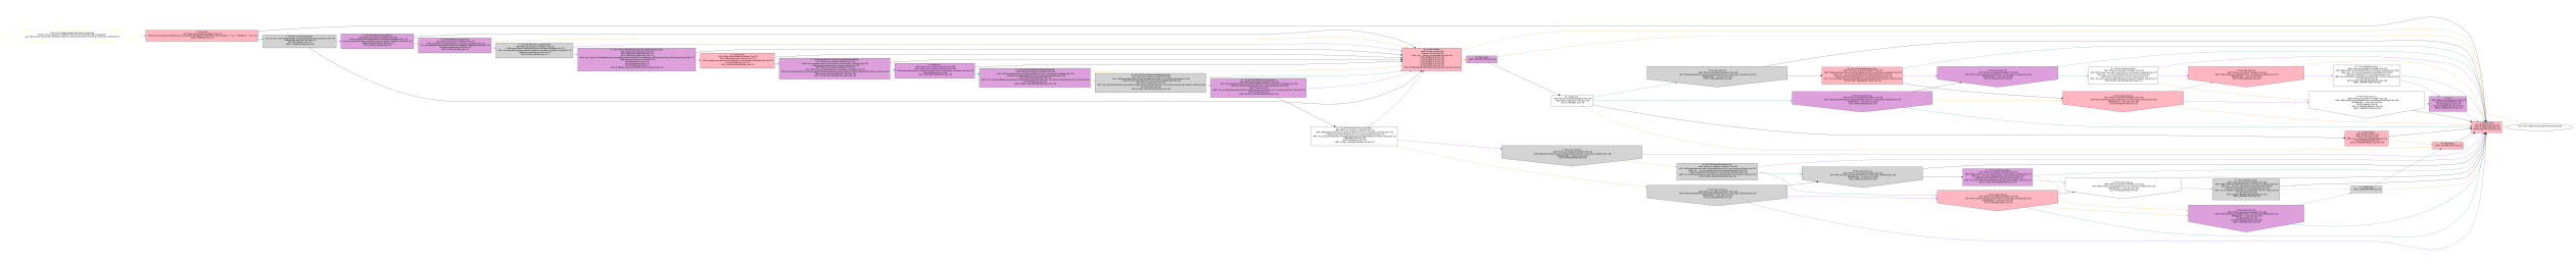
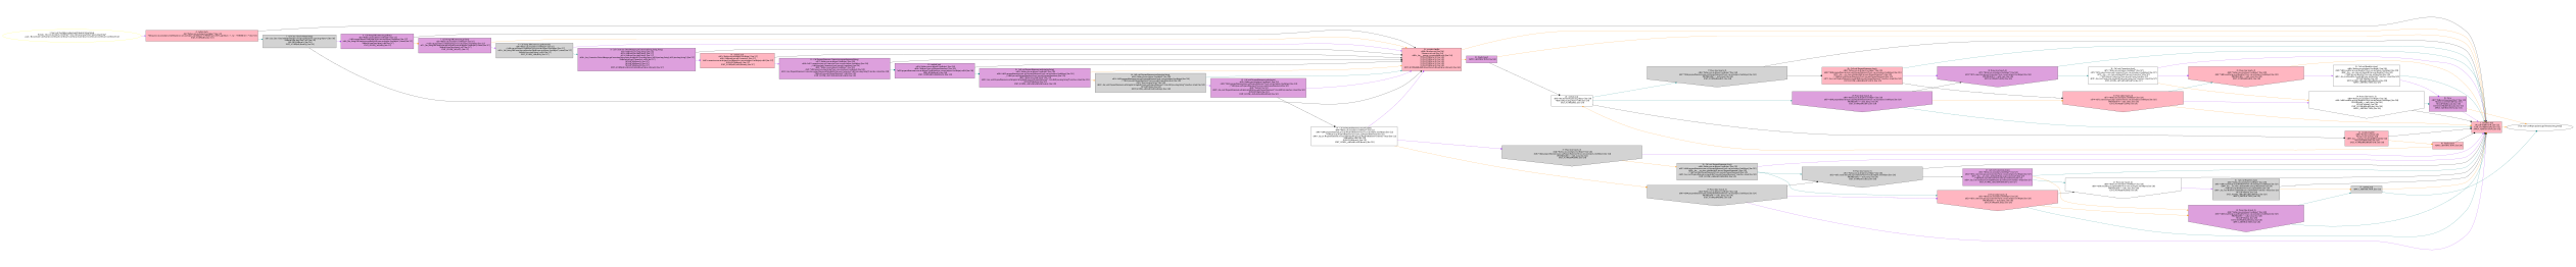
  digraph {
    fontname="Liberation Serif"
    rankdir=LR
    node [fillcolor=plum fontname="Liberation Serif" style=filled shape=box]
    edge [arrowhead=normal color=black fontname="Liberation Serif"]
    n1 [color=yellow fillcolor=white label="1: Start void UserHelper.updateLoginToken(int,String,String)\nFormals:  this:com.stn.helpers.UserHelper* id:int token:java.lang.String* ip:java.lang.String*\nLocals:  $bcvar4:void CatchVar142:void $irvar6:void $irvar5:void $irvar4:void $irvar3:void $irvar2:void $irvar1:void $irvar0:void \n  " shape=""]
    n2 [fillcolor=lightpink label="4:  method_body \n   n$0=*&this:com.stn.helpers.UserHelper* [line 513]\n  *n$0.query:com.stn.helpers.UserHelper(root com.stn.helpers.UserHelper)=\"UPDATE users SET LoginToken = ? , Ip = ? WHERE Id = ?\" [line 513]\n  EXIT_SCOPE(n$0); [line 513]\n "]
    n3 [fillcolor=lightpink label="3:  exceptions sink \n   NULLIFY(&$bcvar4); [line 532]\n  EXIT_SCOPE($bcvar4); [line 532]\n  APPLY_ABSTRACTION; [line 532]\n "]
    n4 [fillcolor=lightgrey label="5:  Call Class Class.forName(String) \n   n$1=_fun_Class Class.forName(String)(\"com.mysql.jdbc.Driver\":java.lang.Object*) [line 516]\n  *&$irvar0:java.lang.Class*=n$1 [line 516]\n  NULLIFY(&$irvar0); [line 516]\n  EXIT_SCOPE(n$1,$irvar0); [line 516]\n "]
    n5 [color=black fillcolor=white label="2: Exit void UserHelper.updateLoginToken(int,String,String) \n  " shape=""]
    n6 [label="6:  Call String DBConnection.getHost() \n   n$2=*&this:com.stn.helpers.UserHelper* [line 517]\n  _=*n$2:com.stn.helpers.UserHelper*(root com.stn.helpers.UserHelper) [line 517]\n  n$4=_fun_String DBConnection.getHost()(n$2:com.stn.helpers.UserHelper*) virtual [line 517]\n  *&$irvar1:java.lang.String*=n$4 [line 517]\n  EXIT_SCOPE(_,n$2,n$4); [line 517]\n "]
    n7 [fillcolor=lightpink label="39:  exception handler \n   n$88=*&return:void [line 524]\n  *&return:void=null [line 524]\n  n$89=_fun___unwrap_exception(n$88:void) [line 524]\n  NULLIFY(&$irvar3); [line 524]\n  NULLIFY(&$irvar5); [line 524]\n  NULLIFY(&$irvar4); [line 524]\n  NULLIFY(&$irvar1); [line 524]\n  NULLIFY(&$irvar2); [line 524]\n  EXIT_SCOPE(n$88,n$89,$irvar3,$irvar5,$irvar4,$irvar1,$irvar2); [line 524]\n "]
    n8 [label="7:  Call String DBConnection.getUser() \n   n$5=*&this:com.stn.helpers.UserHelper* [line 517]\n  _=*n$5:com.stn.helpers.UserHelper*(root com.stn.helpers.UserHelper) [line 517]\n  n$7=_fun_String DBConnection.getUser()(n$5:com.stn.helpers.UserHelper*) virtual [line 517]\n  *&$irvar2:java.lang.String*=n$7 [line 517]\n  EXIT_SCOPE(_,n$5,n$7); [line 517]\n "]
    n9 [label="38:  Finally branch \n   APPLY_ABSTRACTION; [line 524]\n "]
    n10 [fillcolor=lightgrey label="8:  Call String DBConnection.getPassword() \n   n$8=*&this:com.stn.helpers.UserHelper* [line 517]\n  _=*n$8:com.stn.helpers.UserHelper*(root com.stn.helpers.UserHelper) [line 517]\n  n$10=_fun_String DBConnection.getPassword()(n$8:com.stn.helpers.UserHelper*) virtual [line 517]\n  *&$irvar3:java.lang.String*=n$10 [line 517]\n  EXIT_SCOPE(_,n$8,n$10); [line 517]\n "]
    n11 [fillcolor=white label="26:  method_body \n   n$65=*&CatchVar142:java.lang.Object* [line 524]\n  *&$bcvar4:java.lang.Object*=n$65 [line 524]\n  EXIT_SCOPE(n$65); [line 524]\n "]
    n12 [label="9:  Call Connection DriverManager.getConnection(String,String,String) \n   n$11=*&$irvar1:java.lang.String* [line 517]\n  n$12=*&$irvar2:java.lang.String* [line 517]\n  n$13=*&$irvar3:java.lang.String* [line 517]\n  n$14=_fun_Connection DriverManager.getConnection(String,String,String)(n$11:java.lang.String*,n$12:java.lang.String*,n$13:java.lang.String*) [line 517]\n  *&$irvar4:java.sql.Connection*=n$14 [line 517]\n  NULLIFY(&$irvar3); [line 517]\n  NULLIFY(&$irvar1); [line 517]\n  NULLIFY(&$irvar2); [line 517]\n  EXIT_SCOPE(n$11,n$12,n$13,n$14,$irvar3,$irvar1,$irvar2); [line 517]\n "]
    n13 [fillcolor=lightpink label="10:  method_body \n   n$15=*&this:com.stn.helpers.UserHelper* [line 517]\n  n$16=*&$irvar4:java.sql.Connection* [line 517]\n  *n$15.connection:com.stn.helpers.UserHelper(root com.stn.helpers.UserHelper)=n$16 [line 517]\n  NULLIFY(&$irvar4); [line 517]\n  EXIT_SCOPE(n$15,n$16,$irvar4); [line 517]\n "]
    n14 [label="11:  Call PreparedStatement Connection.prepareStatement(String) \n   n$17=*&this:com.stn.helpers.UserHelper* [line 518]\n  n$18=*n$17.connection:java.sql.Connection*(root com.stn.helpers.UserHelper) [line 518]\n  _=*n$18:java.sql.Connection*(root java.sql.Connection) [line 518]\n  n$20=*&this:com.stn.helpers.UserHelper* [line 518]\n  n$21=*n$20.query:java.lang.String*(root com.stn.helpers.UserHelper) [line 518]\n  n$22=_fun_PreparedStatement Connection.prepareStatement(String)(n$18:java.sql.Connection*,n$21:java.lang.String*) interface virtual [line 518]\n  *&$irvar5:java.sql.PreparedStatement*=n$22 [line 518]\n  EXIT_SCOPE(_,n$17,n$18,n$20,n$21,n$22); [line 518]\n "]
    n15 [label="12:  method_body \n   n$23=*&this:com.stn.helpers.UserHelper* [line 518]\n  n$24=*&$irvar5:java.sql.PreparedStatement* [line 518]\n  *n$23.preparedStatement:com.stn.helpers.UserHelper(root com.stn.helpers.UserHelper)=n$24 [line 518]\n  NULLIFY(&$irvar5); [line 518]\n  EXIT_SCOPE(n$23,n$24,$irvar5); [line 518]\n "]
    n16 [label="13:  Call void PreparedStatement.setString(int,String) \n   n$25=*&this:com.stn.helpers.UserHelper* [line 519]\n  n$26=*n$25.preparedStatement:java.sql.PreparedStatement*(root com.stn.helpers.UserHelper) [line 519]\n  _=*n$26:java.sql.PreparedStatement*(root java.sql.PreparedStatement) [line 519]\n  n$28=*&token:java.lang.String* [line 519]\n  n$29=_fun_void PreparedStatement.setString(int,String)(n$26:java.sql.PreparedStatement*,1:int,n$28:java.lang.String*) interface virtual [line 519]\n  NULLIFY(&token); [line 519]\n  EXIT_SCOPE(_,n$25,n$26,n$28,n$29,token); [line 519]\n "]
    n17 [fillcolor=lightgrey label="14:  Call void PreparedStatement.setString(int,String) \n   n$30=*&this:com.stn.helpers.UserHelper* [line 520]\n  n$31=*n$30.preparedStatement:java.sql.PreparedStatement*(root com.stn.helpers.UserHelper) [line 520]\n  _=*n$31:java.sql.PreparedStatement*(root java.sql.PreparedStatement) [line 520]\n  n$33=*&ip:java.lang.String* [line 520]\n  n$34=_fun_void PreparedStatement.setString(int,String)(n$31:java.sql.PreparedStatement*,2:int,n$33:java.lang.String*) interface virtual [line 520]\n  NULLIFY(&ip); [line 520]\n  EXIT_SCOPE(_,n$30,n$31,n$33,n$34,ip); [line 520]\n "]
    n18 [label="15:  Call void PreparedStatement.setInt(int,int) \n   n$35=*&this:com.stn.helpers.UserHelper* [line 521]\n  n$36=*n$35.preparedStatement:java.sql.PreparedStatement*(root com.stn.helpers.UserHelper) [line 521]\n  _=*n$36:java.sql.PreparedStatement*(root java.sql.PreparedStatement) [line 521]\n  n$38=*&id:int [line 521]\n  n$39=_fun_void PreparedStatement.setInt(int,int)(n$36:java.sql.PreparedStatement*,3:int,n$38:int) interface virtual [line 521]\n  NULLIFY(&id); [line 521]\n  EXIT_SCOPE(_,n$35,n$36,n$38,n$39,id); [line 521]\n "]
    n19 [fillcolor=white label="16:  Call int PreparedStatement.executeUpdate() \n   n$40=*&this:com.stn.helpers.UserHelper* [line 522]\n  n$41=*n$40.preparedStatement:java.sql.PreparedStatement*(root com.stn.helpers.UserHelper) [line 522]\n  _=*n$41:java.sql.PreparedStatement*(root java.sql.PreparedStatement) [line 522]\n  n$43=_fun_int PreparedStatement.executeUpdate()(n$41:java.sql.PreparedStatement*) interface virtual [line 522]\n  *&$irvar6:int=n$43 [line 522]\n  NULLIFY(&$irvar6); [line 522]\n  EXIT_SCOPE(_,n$40,n$41,n$43,$irvar6); [line 522]\n "]
    n20 [fillcolor=lightgrey label="17: Prune (true branch, if) \n   n$44=*&this:com.stn.helpers.UserHelper* [line 524]\n  n$45=*n$44.preparedStatement:java.sql.PreparedStatement*(root com.stn.helpers.UserHelper) [line 524]\n  PRUNE(!(n$45 == null), true); [line 524]\n  EXIT_SCOPE(n$44,n$45); [line 524]\n " shape=invhouse]
    n21 [fillcolor=lightgrey label="18: Prune (false branch, if) \n   n$44=*&this:com.stn.helpers.UserHelper* [line 524]\n  n$45=*n$44.preparedStatement:java.sql.PreparedStatement*(root com.stn.helpers.UserHelper) [line 524]\n  PRUNE((n$45 == null), false); [line 524]\n  EXIT_SCOPE(n$44,n$45); [line 524]\n " shape=invhouse]
    n22 [fillcolor=lightgrey label="19:  Call void PreparedStatement.close() \n   n$46=*&this:com.stn.helpers.UserHelper* [line 525]\n  n$47=*n$46.preparedStatement:java.sql.PreparedStatement*(root com.stn.helpers.UserHelper) [line 525]\n  n$50=_fun___set_mem_attribute(n$47:java.sql.PreparedStatement*) [line 525]\n  _=*n$47:java.sql.PreparedStatement*(root java.sql.PreparedStatement) [line 525]\n  n$49=_fun_void PreparedStatement.close()(n$47:java.sql.PreparedStatement*) interface virtual [line 525]\n  EXIT_SCOPE(_,n$46,n$47,n$49,n$50); [line 525]\n "]
    n23 [fillcolor=lightgrey label="20: Prune (true branch, if) \n   n$51=*&this:com.stn.helpers.UserHelper* [line 526]\n  n$52=*n$51.connection:java.sql.Connection*(root com.stn.helpers.UserHelper) [line 526]\n  PRUNE(!(n$52 == null), true); [line 526]\n  EXIT_SCOPE(n$51,n$52); [line 526]\n " shape=invhouse]
    n24 [fillcolor=lightpink label="21: Prune (false branch, if) \n   n$51=*&this:com.stn.helpers.UserHelper* [line 526]\n  n$52=*n$51.connection:java.sql.Connection*(root com.stn.helpers.UserHelper) [line 526]\n  PRUNE((n$52 == null), false); [line 526]\n  EXIT_SCOPE(n$51,n$52); [line 526]\n " shape=invhouse]
    n25 [label="22:  Call void Connection.close() \n   n$53=*&this:com.stn.helpers.UserHelper* [line 527]\n  n$54=*n$53.connection:java.sql.Connection*(root com.stn.helpers.UserHelper) [line 527]\n  n$57=_fun___set_mem_attribute(n$54:java.sql.Connection*) [line 527]\n  _=*n$54:java.sql.Connection*(root java.sql.Connection) [line 527]\n  n$56=_fun_void Connection.close()(n$54:java.sql.Connection*) interface virtual [line 527]\n  EXIT_SCOPE(_,n$53,n$54,n$56,n$57); [line 527]\n "]
    n26 [fillcolor=white label="23: Prune (true branch, if) \n   n$58=*&this:com.stn.helpers.UserHelper* [line 528]\n  n$59=*n$58.resultSet:java.sql.ResultSet*(root com.stn.helpers.UserHelper) [line 528]\n  PRUNE(!(n$59 == null), true); [line 528]\n  EXIT_SCOPE(n$58,n$59); [line 528]\n " shape=invhouse]
    n27 [label="24: Prune (false branch, if) \n   n$58=*&this:com.stn.helpers.UserHelper* [line 528]\n  n$59=*n$58.resultSet:java.sql.ResultSet*(root com.stn.helpers.UserHelper) [line 528]\n  PRUNE((n$59 == null), false); [line 528]\n  NULLIFY(&this); [line 528]\n  EXIT_SCOPE(n$58,n$59,this); [line 528]\n  APPLY_ABSTRACTION; [line 528]\n " shape=invhouse]
    n28 [fillcolor=lightgrey label="25:  Call void ResultSet.close() \n   n$60=*&this:com.stn.helpers.UserHelper* [line 529]\n  n$61=*n$60.resultSet:java.sql.ResultSet*(root com.stn.helpers.UserHelper) [line 529]\n  n$64=_fun___set_mem_attribute(n$61:java.sql.ResultSet*) [line 529]\n  _=*n$61:java.sql.ResultSet*(root java.sql.ResultSet) [line 529]\n  n$63=_fun_void ResultSet.close()(n$61:java.sql.ResultSet*) interface virtual [line 529]\n  NULLIFY(&this); [line 529]\n  EXIT_SCOPE(_,n$60,n$61,n$63,n$64,this); [line 529]\n  APPLY_ABSTRACTION; [line 529]\n "]
    n29 [fillcolor=lightgrey label="37:  method_body \n   APPLY_ABSTRACTION; [line 532]\n "]
    n30 [fillcolor=lightgrey label="27: Prune (true branch, if) \n   n$66=*&this:com.stn.helpers.UserHelper* [line 524]\n  n$67=*n$66.preparedStatement:java.sql.PreparedStatement*(root com.stn.helpers.UserHelper) [line 524]\n  PRUNE(!(n$67 == null), true); [line 524]\n  EXIT_SCOPE(n$66,n$67); [line 524]\n " shape=invhouse]
    n31 [label="28: Prune (false branch, if) \n   n$66=*&this:com.stn.helpers.UserHelper* [line 524]\n  n$67=*n$66.preparedStatement:java.sql.PreparedStatement*(root com.stn.helpers.UserHelper) [line 524]\n  PRUNE((n$67 == null), false); [line 524]\n  EXIT_SCOPE(n$66,n$67); [line 524]\n " shape=invhouse]
    n32 [fillcolor=lightpink label="41:  exception handler \n   n$88=*&return:void [line 524]\n  *&return:void=null [line 524]\n  n$89=_fun___unwrap_exception(n$88:void) [line 524]\n  NULLIFY(&$bcvar4); [line 524]\n  EXIT_SCOPE(n$88,n$89,$bcvar4); [line 524]\n "]
    n33 [fillcolor=lightpink label="29:  Call void PreparedStatement.close() \n   n$68=*&this:com.stn.helpers.UserHelper* [line 525]\n  n$69=*n$68.preparedStatement:java.sql.PreparedStatement*(root com.stn.helpers.UserHelper) [line 525]\n  n$72=_fun___set_mem_attribute(n$69:java.sql.PreparedStatement*) [line 525]\n  _=*n$69:java.sql.PreparedStatement*(root java.sql.PreparedStatement) [line 525]\n  n$71=_fun_void PreparedStatement.close()(n$69:java.sql.PreparedStatement*) interface virtual [line 525]\n  EXIT_SCOPE(_,n$68,n$69,n$71,n$72); [line 525]\n "]
    n34 [label="30: Prune (true branch, if) \n   n$73=*&this:com.stn.helpers.UserHelper* [line 526]\n  n$74=*n$73.connection:java.sql.Connection*(root com.stn.helpers.UserHelper) [line 526]\n  PRUNE(!(n$74 == null), true); [line 526]\n  EXIT_SCOPE(n$73,n$74); [line 526]\n " shape=invhouse]
    n35 [fillcolor=lightpink label="31: Prune (false branch, if) \n   n$73=*&this:com.stn.helpers.UserHelper* [line 526]\n  n$74=*n$73.connection:java.sql.Connection*(root com.stn.helpers.UserHelper) [line 526]\n  PRUNE((n$74 == null), false); [line 526]\n  EXIT_SCOPE(n$73,n$74); [line 526]\n " shape=invhouse]
    n36 [fillcolor=lightpink label="40:  Finally branch \n   APPLY_ABSTRACTION; [line 524]\n "]
    n37 [fillcolor=white label="32:  Call void Connection.close() \n   n$75=*&this:com.stn.helpers.UserHelper* [line 527]\n  n$76=*n$75.connection:java.sql.Connection*(root com.stn.helpers.UserHelper) [line 527]\n  n$79=_fun___set_mem_attribute(n$76:java.sql.Connection*) [line 527]\n  _=*n$76:java.sql.Connection*(root java.sql.Connection) [line 527]\n  n$78=_fun_void Connection.close()(n$76:java.sql.Connection*) interface virtual [line 527]\n  EXIT_SCOPE(_,n$75,n$76,n$78,n$79); [line 527]\n "]
    n38 [fillcolor=lightpink label="33: Prune (true branch, if) \n   n$80=*&this:com.stn.helpers.UserHelper* [line 528]\n  n$81=*n$80.resultSet:java.sql.ResultSet*(root com.stn.helpers.UserHelper) [line 528]\n  PRUNE(!(n$81 == null), true); [line 528]\n  EXIT_SCOPE(n$80,n$81); [line 528]\n " shape=invhouse]
    n39 [fillcolor=white label="34: Prune (false branch, if) \n   n$80=*&this:com.stn.helpers.UserHelper* [line 528]\n  n$81=*n$80.resultSet:java.sql.ResultSet*(root com.stn.helpers.UserHelper) [line 528]\n  PRUNE((n$81 == null), false); [line 528]\n  NULLIFY(&this); [line 528]\n  EXIT_SCOPE(n$80,n$81,this); [line 528]\n  APPLY_ABSTRACTION; [line 528]\n " shape=invhouse]
    n40 [fillcolor=white label="35:  Call void ResultSet.close() \n   n$82=*&this:com.stn.helpers.UserHelper* [line 529]\n  n$83=*n$82.resultSet:java.sql.ResultSet*(root com.stn.helpers.UserHelper) [line 529]\n  n$86=_fun___set_mem_attribute(n$83:java.sql.ResultSet*) [line 529]\n  _=*n$83:java.sql.ResultSet*(root java.sql.ResultSet) [line 529]\n  n$85=_fun_void ResultSet.close()(n$83:java.sql.ResultSet*) interface virtual [line 529]\n  NULLIFY(&this); [line 529]\n  EXIT_SCOPE(_,n$82,n$83,n$85,n$86,this); [line 529]\n  APPLY_ABSTRACTION; [line 529]\n "]
    n41 [label="36:  throw \n   n$87=*&$bcvar4:java.lang.Object* [line 530]\n  *&return:void=EXN n$87 [line 530]\n  NULLIFY(&$bcvar4); [line 530]\n  EXIT_SCOPE(n$87,$bcvar4); [line 530]\n  APPLY_ABSTRACTION; [line 530]\n "]
    n1 -> n2 [color=purple]
    n2 -> n3
    n2 -> n4 [color=teal]
    n3 -> n5 [color=darkorange]
    n4 -> n6 [arrowhead=box color=purple]
    n4 -> n7 [arrowhead=box]
    n6 -> n7
    n6 -> n8 [arrowhead=box color=darkorange]
    n7 -> n3 [arrowhead=box color=darkorange]
    n7 -> n9 [color=darkorange]
    n8 -> n7 [color=darkorange]
    n8 -> n10 [color=purple]
    n9 -> n3 [arrowhead=box color=darkorange]
    n9 -> n11 [arrowhead=box]
    n10 -> n7 [color=purple]
    n10 -> n12 [color=teal]
    n11 -> n30 [color=teal]
    n11 -> n31 [color=teal]
    n11 -> n32 [arrowhead=box]
    n12 -> n7 [arrowhead=box]
    n12 -> n13 [arrowhead=box color=purple]
    n13 -> n7
    n13 -> n14 [color=purple]
    n14 -> n7 [arrowhead=box]
    n14 -> n15 [arrowhead=box color=teal]
    n15 -> n7 [arrowhead=box]
    n15 -> n16 [arrowhead=box color=teal]
    n16 -> n7 [color=darkorange]
    n16 -> n17 [color=darkorange]
    n17 -> n7 [color=teal]
    n17 -> n18 [color=purple]
    n18 -> n7 [color=purple]
    n18 -> n19 [arrowhead=box]
    n19 -> n7 [arrowhead=box color=purple]
    n19 -> n20 [arrowhead=box color=purple]
    n19 -> n21 [arrowhead=box color=darkorange]
    n20 -> n3 [color=purple]
    n20 -> n22 [color=darkorange]
    n21 -> n3 [color=purple]
    n21 -> n23 [arrowhead=box]
    n21 -> n24 [arrowhead=box color=purple]
    n22 -> n3 [color=purple]
    n22 -> n23 [color=teal]
    n22 -> n24 [color=teal]
    n23 -> n3 [arrowhead=box]
    n23 -> n25
    n24 -> n3 [color=teal]
    n24 -> n26
    n24 -> n27 [arrowhead=box color=darkorange]
    n25 -> n3 [arrowhead=box color=teal]
    n25 -> n26 [color=teal]
    n25 -> n27 [color=darkorange]
    n26 -> n3 [arrowhead=box]
    n26 -> n28 [color=purple]
    n27 -> n3 [color=teal]
    n27 -> n29 [color=teal]
    n28 -> n3 [arrowhead=box]
    n28 -> n29 [arrowhead=box color=darkorange]
    n29 -> n3 [arrowhead=box color=darkorange]
-   n29 -> n36 [arrowhead=box color=teal]
+   n29 -> n5 [arrowhead=box color=teal]
    n30 -> n3 [arrowhead=box]
    n30 -> n33 [arrowhead=box]
    n31 -> n3 [arrowhead=box color=teal]
    n31 -> n34
    n31 -> n35 [arrowhead=box color=darkorange]
    n32 -> n3 [arrowhead=box]
    n32 -> n36 [arrowhead=box color=darkorange]
    n33 -> n3 [arrowhead=box color=teal]
    n33 -> n34 [arrowhead=box color=purple]
    n33 -> n35 [arrowhead=box]
    n34 -> n3 [color=teal]
    n34 -> n37 [color=teal]
    n35 -> n3 [arrowhead=box color=darkorange]
    n35 -> n38 [color=teal]
    n35 -> n39 [color=purple]
    n36 -> n3 [arrowhead=box]
    n36 -> n11 [color=darkorange]
    n37 -> n3 [color=purple]
    n37 -> n38 [arrowhead=box color=purple]
    n37 -> n39 [color=darkorange]
    n38 -> n3 [arrowhead=box color=darkorange]
    n38 -> n40 [color=purple]
    n39 -> n3 [arrowhead=box]
    n39 -> n41 [arrowhead=box color=teal]
    n40 -> n3 [color=teal]
    n40 -> n41 [arrowhead=box color=purple]
    n41 -> n3 [color=purple]
    n41 -> n5 [color=darkorange]
  }
